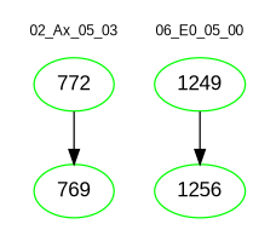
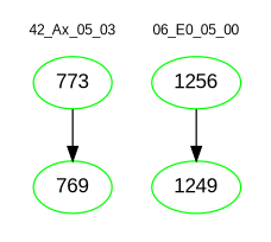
  digraph {
    fontname="Liberation Sans"
    node [color=green fontname="Liberation Sans"]
    edge [color=black fontname="Liberation Sans"]
-   n1 [label=772]
+   n1 [label=773]
    n2 [label=769]
    n3 [label=1256]
    n4 [label=1249]
    subgraph cluster_1 {
      color=white
      fontsize=10
-     label="02_Ax_05_03"
+     label="42_Ax_05_03"
      n1
      n2
    }
    subgraph cluster_2 {
      color=white
      fontsize=10
      label="06_E0_05_00"
      n3
      n4
    }
    n1 -> n2
-   n4 -> n3
+   n3 -> n4
  }
